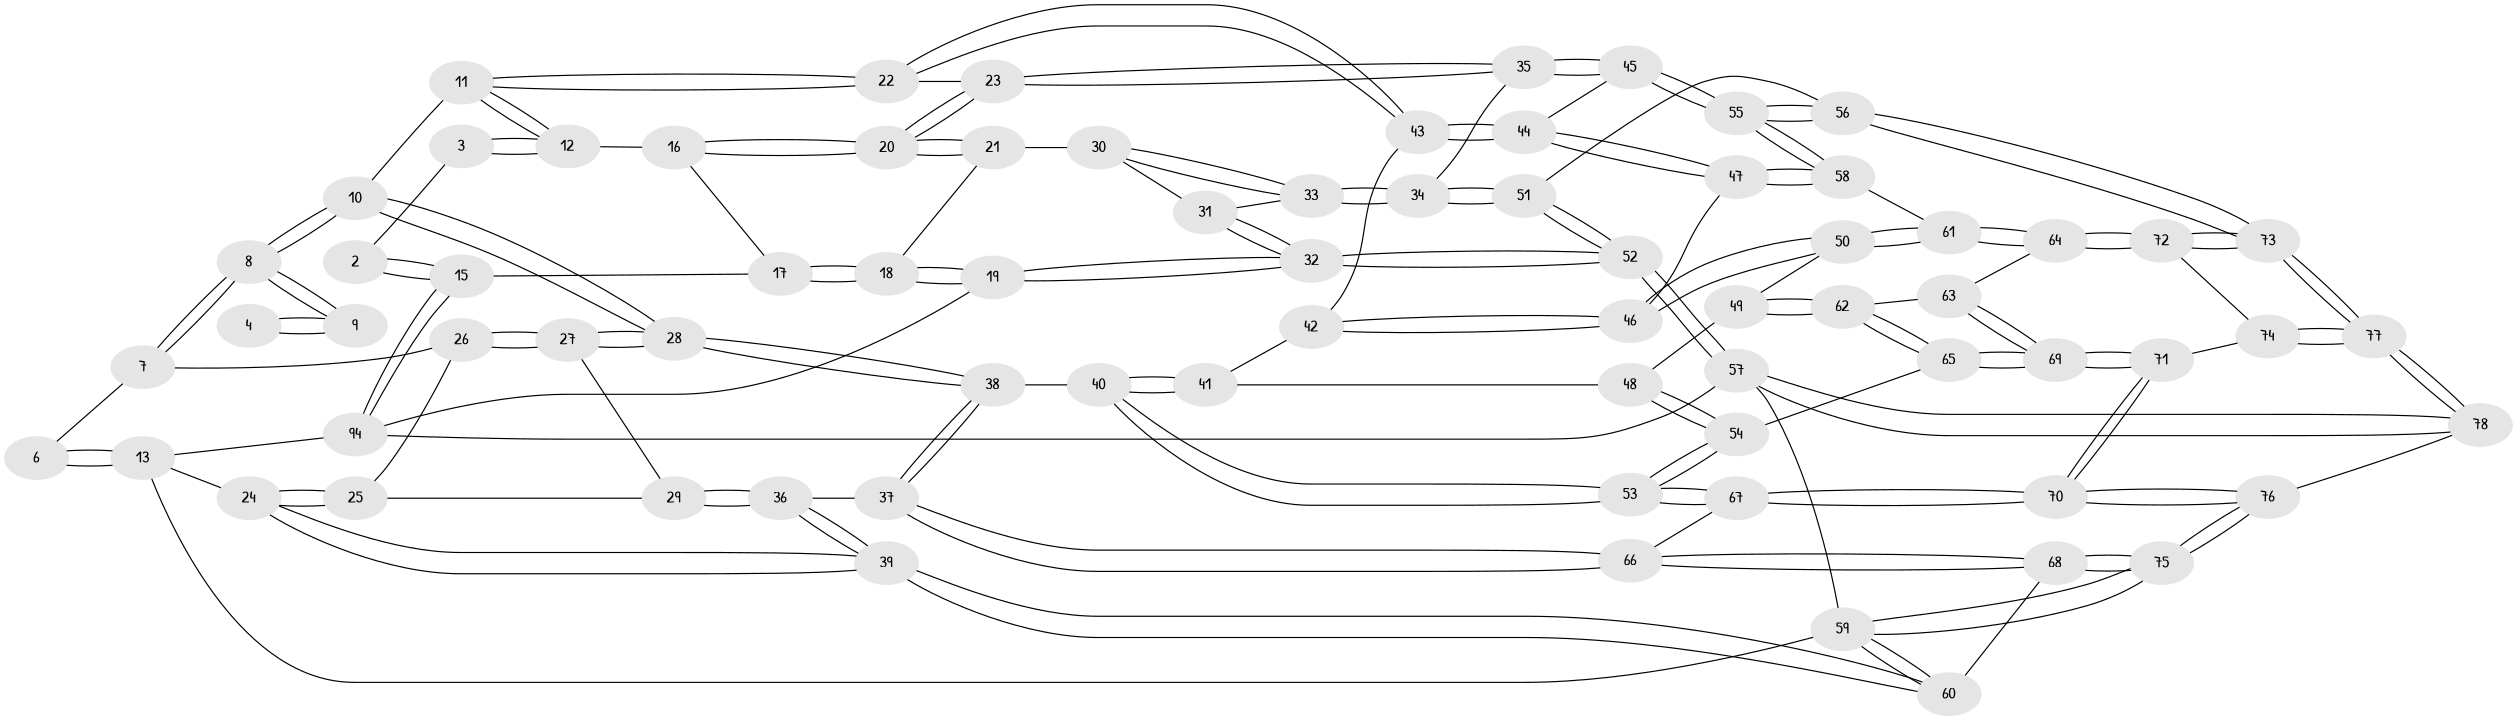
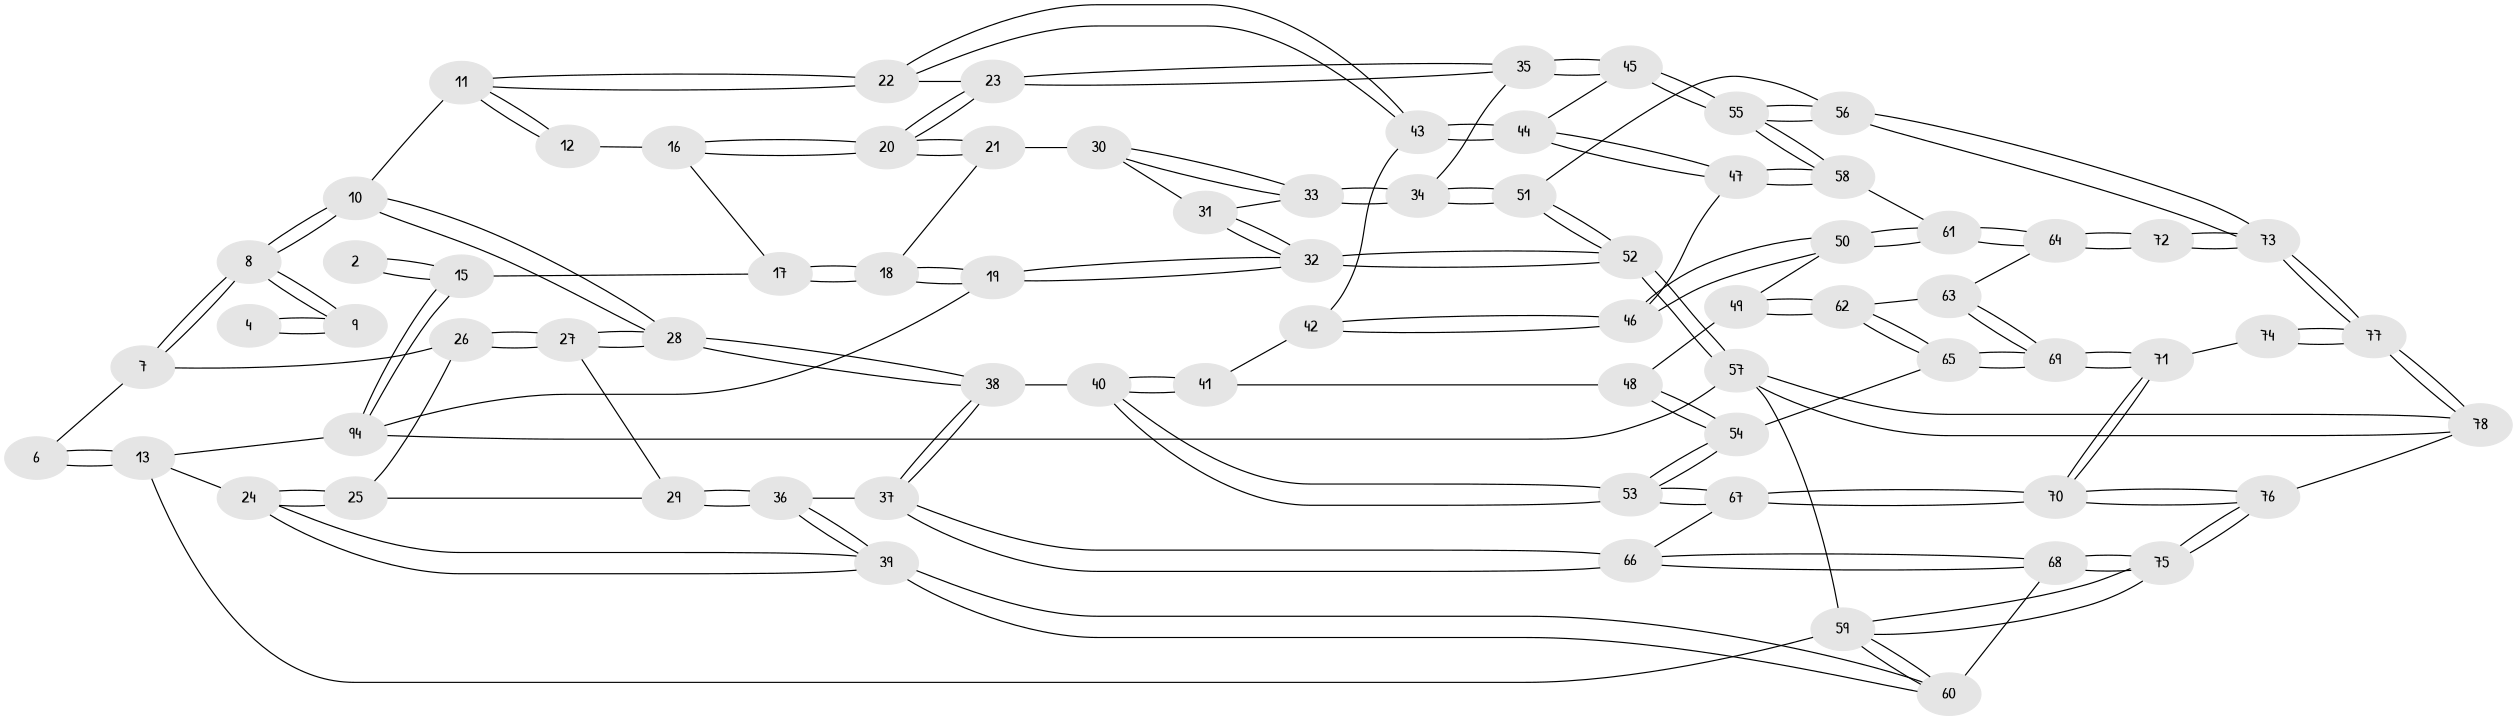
  graph {
    fontname="Patrick Hand"
    rankdir=LR
    node [color=gray90 fontname="Patrick Hand" style=filled]
    edge [fontname="Patrick Hand"]
    2
-   3
    15
    6
    7
    13
    12
    17
    4
    9
    16
    8
    26
    n14 [label=94]
    24
    59
    10
    27
    11
    28
    22
    38
    23
    43
    20
    19
    57
    25
    39
    60
    75
    32
    78
    18
    21
    30
    52
    35
    31
    33
    44
    45
    29
    36
    40
    37
    34
    51
    56
    55
    66
    67
    68
    41
    53
    42
    48
    54
    46
    49
    47
    50
    58
    61
    62
    65
    63
    64
    73
    70
    69
    77
    76
    72
    71
    74
-   2 -- 3
    2 -- 15
    2 -- 15
-   3 -- 12
-   3 -- 12
    15 -- 17
    6 -- 7
    6 -- 13
    6 -- 13
    7 -- 8
    7 -- 8
    7 -- 26
    13 -- n14
    13 -- 24
    13 -- 59
    12 -- 16
    17 -- 18
    17 -- 18
    4 -- 9
    4 -- 9
    16 -- 17
    16 -- 20
    16 -- 20
    8 -- 9
    8 -- 9
    8 -- 10
    8 -- 10
    26 -- 27
    26 -- 27
    n14 -- 15
    n14 -- 15
    n14 -- 19
    n14 -- 57
    24 -- 25
    24 -- 25
    24 -- 39
    24 -- 39
    59 -- 60
    59 -- 60
    59 -- 75
    59 -- 75
    10 -- 11
    10 -- 28
    10 -- 28
    27 -- 28
    27 -- 28
    27 -- 29
    11 -- 12
    11 -- 12
    11 -- 22
    11 -- 22
    28 -- 38
    28 -- 38
    22 -- 23
    22 -- 43
    22 -- 43
    38 -- 40
    23 -- 35
    23 -- 35
    43 -- 44
    43 -- 44
    20 -- 23
    20 -- 23
    20 -- 21
    20 -- 21
    19 -- 32
    19 -- 32
    57 -- 59
    57 -- 78
    57 -- 78
    25 -- 26
    25 -- 29
    39 -- 60
    39 -- 60
    60 -- 68
    75 -- 76
    75 -- 76
    32 -- 52
    32 -- 52
    18 -- 19
    18 -- 19
    18 -- 21
    21 -- 30
    30 -- 31
    30 -- 33
    30 -- 33
    52 -- 57
    52 -- 57
    35 -- 45
    35 -- 45
    31 -- 32
    31 -- 32
    31 -- 33
    33 -- 34
    33 -- 34
    44 -- 45
    44 -- 47
    44 -- 47
    45 -- 55
    45 -- 55
    29 -- 36
    29 -- 36
    36 -- 39
    36 -- 39
    36 -- 37
    40 -- 41
    40 -- 41
    40 -- 53
    40 -- 53
    37 -- 38
    37 -- 38
    37 -- 66
    37 -- 66
    34 -- 35
    34 -- 51
    34 -- 51
    51 -- 52
    51 -- 52
    51 -- 56
    56 -- 73
    56 -- 73
    55 -- 56
    55 -- 56
    55 -- 58
    55 -- 58
    66 -- 67
    66 -- 68
    66 -- 68
    67 -- 70
    67 -- 70
    68 -- 75
    68 -- 75
    41 -- 42
    41 -- 48
    53 -- 67
    53 -- 67
    53 -- 54
    53 -- 54
    42 -- 43
    42 -- 46
    42 -- 46
    48 -- 54
    48 -- 54
    48 -- 49
    54 -- 65
    46 -- 47
    46 -- 50
    46 -- 50
    49 -- 50
    49 -- 62
    49 -- 62
    47 -- 58
    47 -- 58
    50 -- 61
    50 -- 61
    58 -- 61
    61 -- 64
    61 -- 64
    62 -- 65
    62 -- 65
    62 -- 63
    65 -- 69
    65 -- 69
    63 -- 64
    63 -- 69
    63 -- 69
    64 -- 72
    64 -- 72
    73 -- 77
    73 -- 77
    70 -- 76
    70 -- 76
    70 -- 71
    70 -- 71
    69 -- 71
    69 -- 71
    77 -- 78
    77 -- 78
    76 -- 78
    72 -- 73
    72 -- 73
-   72 -- 74
    71 -- 74
    74 -- 77
    74 -- 77
  }
